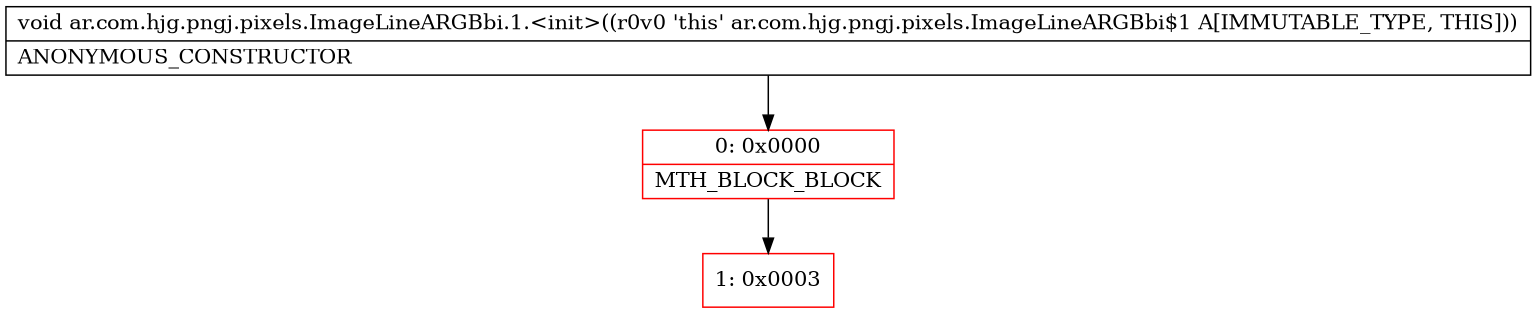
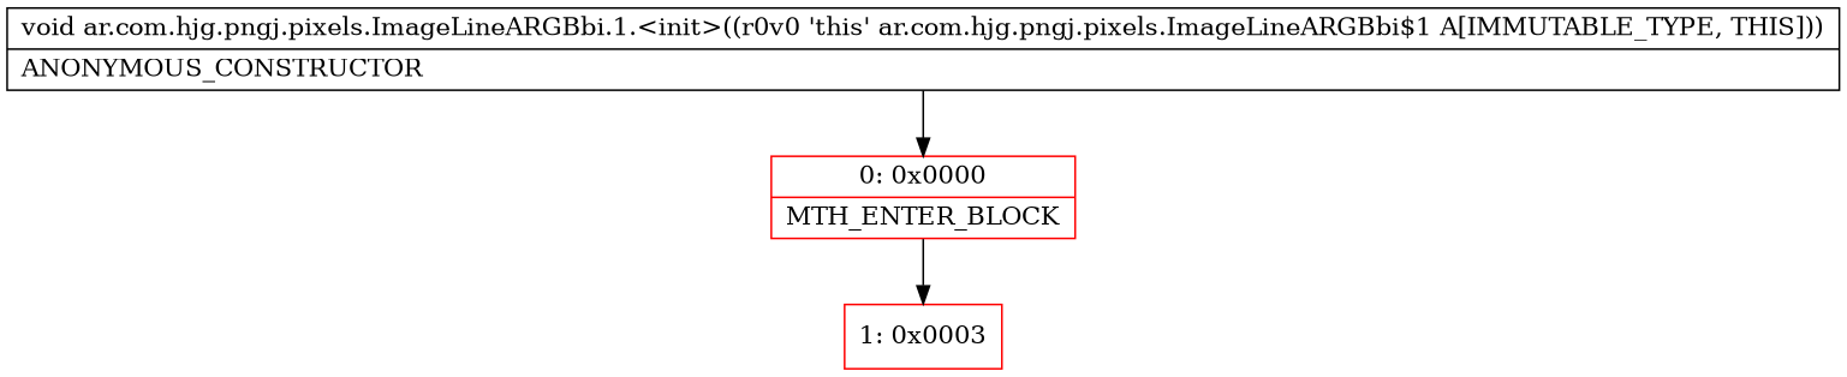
  digraph {
    node [color=red shape=record]
-   n1 [label="{0\:\ 0x0000|MTH_BLOCK_BLOCK\l}"]
+   n1 [label="{0\:\ 0x0000|MTH_ENTER_BLOCK\l}"]
    n2 [label="{1\:\ 0x0003}"]
    n3 [label="{void ar.com.hjg.pngj.pixels.ImageLineARGBbi.1.\<init\>((r0v0 'this' ar.com.hjg.pngj.pixels.ImageLineARGBbi$1 A[IMMUTABLE_TYPE, THIS]))  | ANONYMOUS_CONSTRUCTOR\l}" color=""]
    subgraph cluster_1 {
      label="R(0)"
    }
    n1 -> n2
    n3 -> n1
  }
